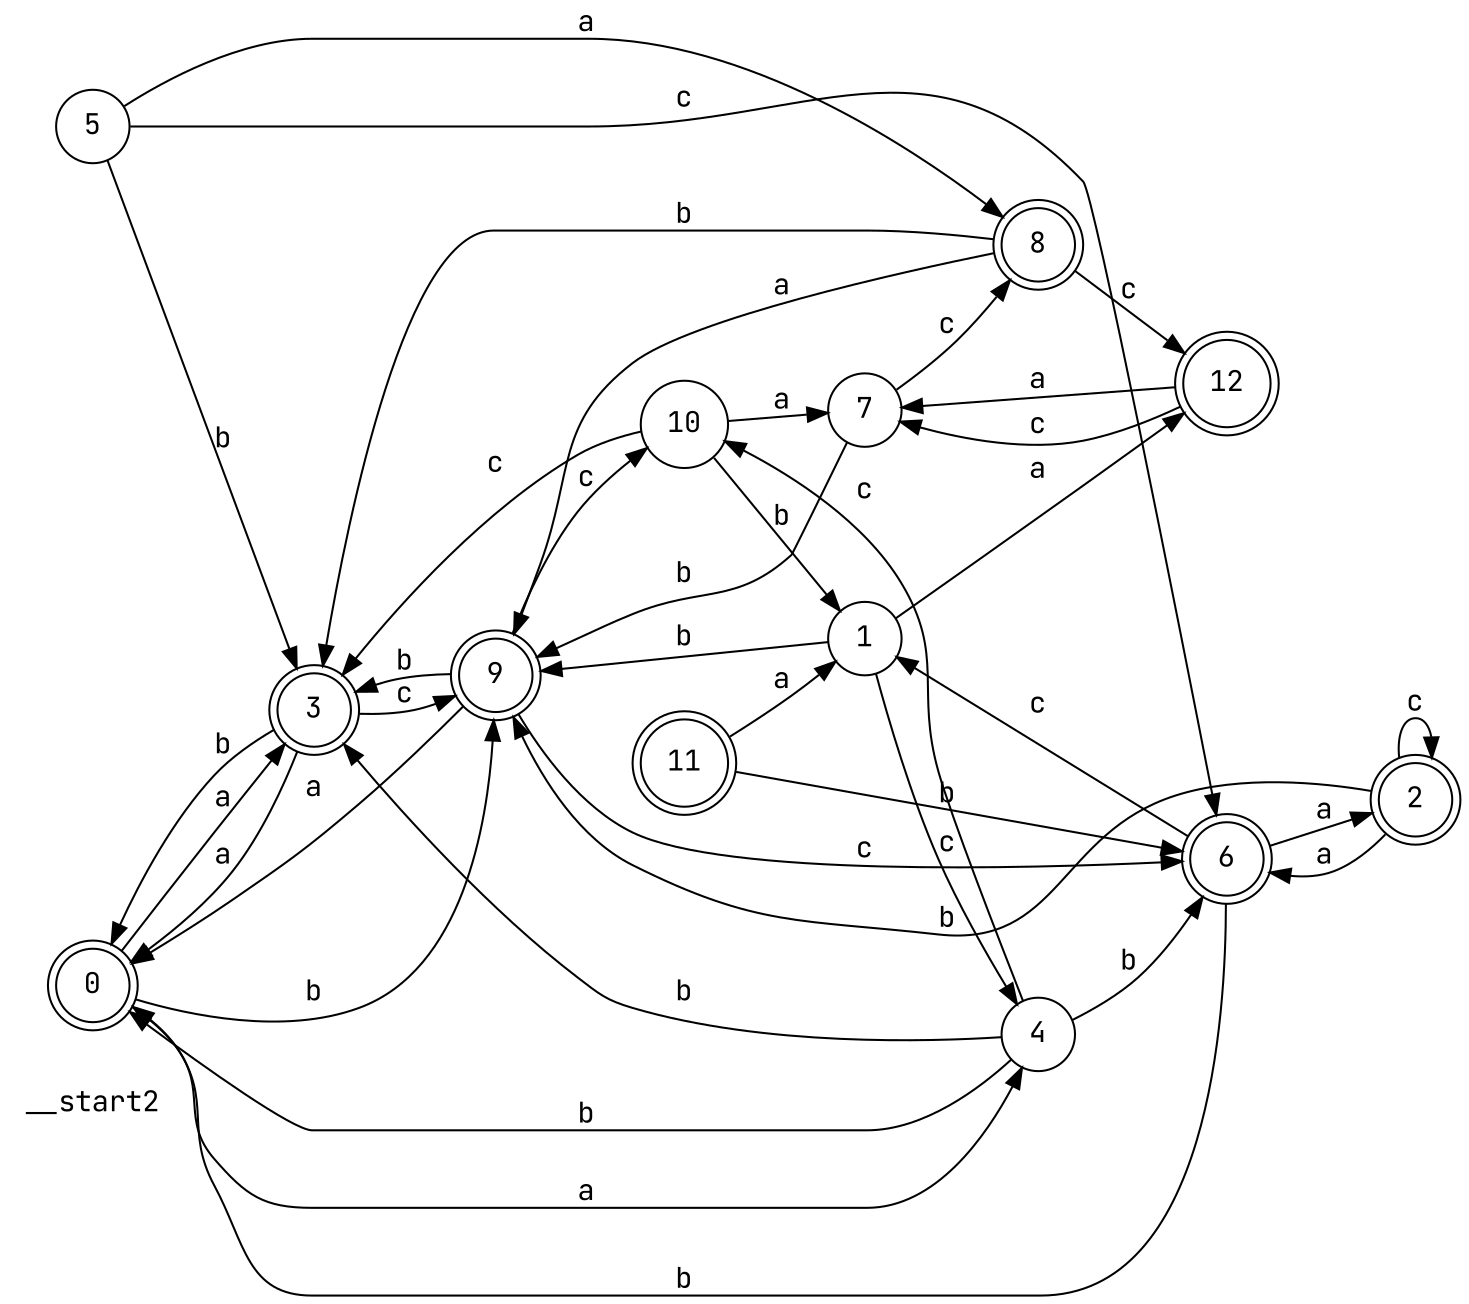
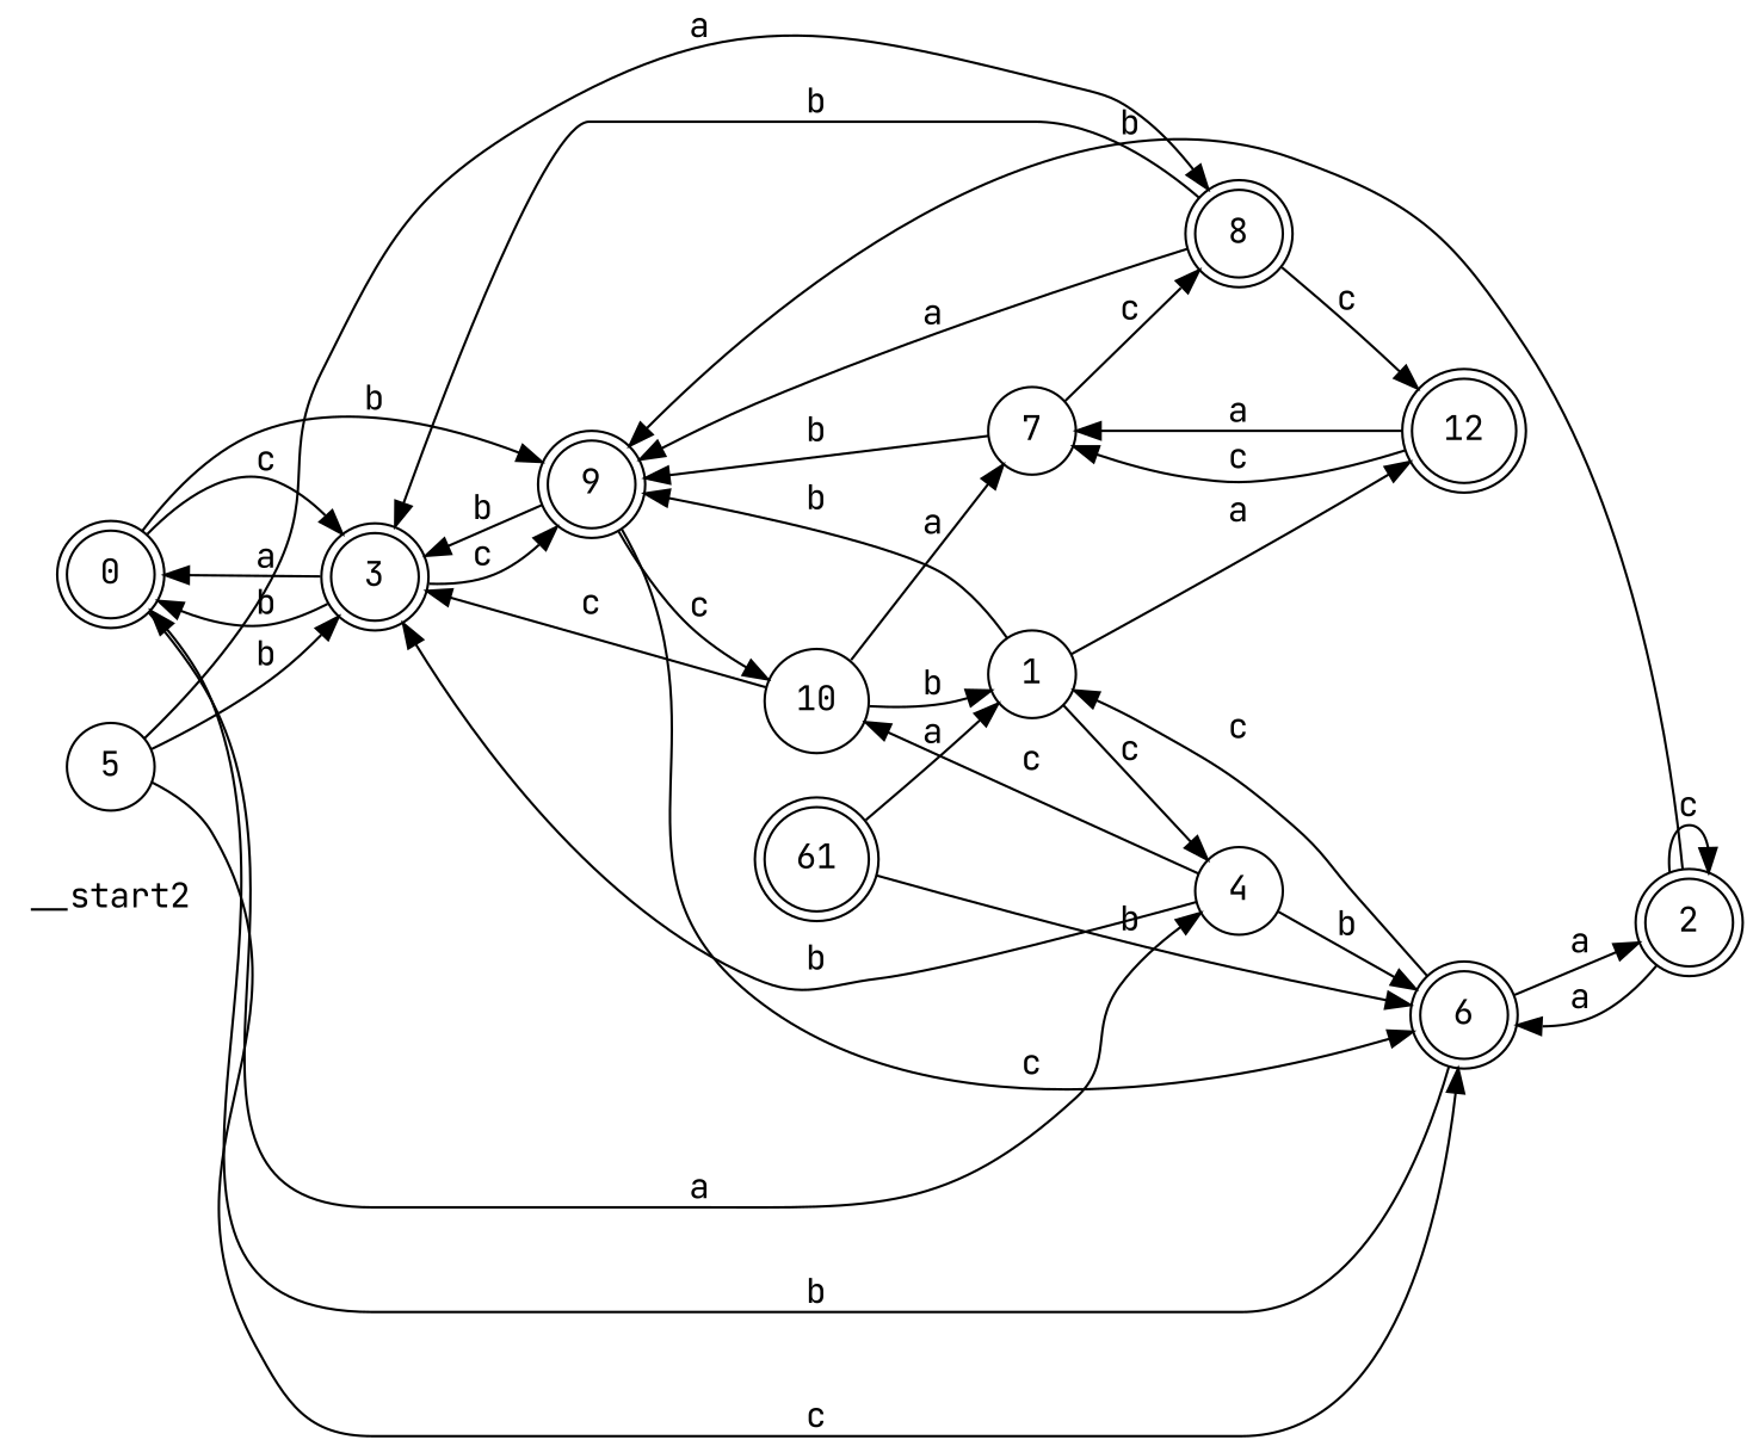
  digraph {
    fontname="JetBrains Mono"
    rankdir=LR
    node [fontname="JetBrains Mono" shape=doublecircle color=black fillcolor=white style=filled]
    edge [fontname="JetBrains Mono"]
    n1 [label=__start2 shape=none color="" fillcolor="" style=""]
    n2 [label=0]
    n3 [label=3 style="rounded,filled"]
    n4 [label=4 shape=circle]
    n5 [label=9 style="rounded,filled"]
    n6 [label=6 style="rounded,filled"]
    n7 [label=10 shape=circle]
    n8 [label=1 shape=circle]
    n9 [label=12]
    n10 [label=7 shape=circle]
    n11 [label=2 style="rounded,filled"]
    n12 [label=5 shape=circle]
    n13 [label=8 style="rounded,filled"]
-   n14 [label=11 style="rounded,filled"]
-   n2 -> n3 [label=a]
+   n14 [label=61 style="rounded,filled"]
+   n2 -> n3 [label=c]
    n2 -> n4 [label=a]
    n2 -> n5 [label=b]
    n3 -> n2 [label=a]
    n3 -> n2 [label=b]
    n3 -> n5 [label=c]
-   n4 -> n2 [label=b]
    n4 -> n3 [label=b]
    n4 -> n6 [label=b]
    n4 -> n7 [label=c]
-   n5 -> n2 [label=a]
    n5 -> n3 [label=b]
    n5 -> n6 [label=c]
    n5 -> n7 [label=c]
    n6 -> n2 [label=b]
    n6 -> n8 [label=c]
    n6 -> n11 [label=a]
    n7 -> n3 [label=c]
    n7 -> n8 [label=b]
    n7 -> n10 [label=a]
    n8 -> n4 [label=c]
    n8 -> n5 [label=b]
    n8 -> n9 [label=a]
    n9 -> n10 [label=a]
    n9 -> n10 [label=c]
    n10 -> n5 [label=b]
    n10 -> n13 [label=c]
    n11 -> n5 [label=b]
    n11 -> n6 [label=a]
    n11 -> n11 [label=c]
    n12 -> n3 [label=b]
    n12 -> n6 [label=c]
    n12 -> n13 [label=a]
    n13 -> n3 [label=b]
    n13 -> n5 [label=a]
    n13 -> n9 [label=c]
    n14 -> n6 [label=b]
    n14 -> n8 [label=a]
  }
